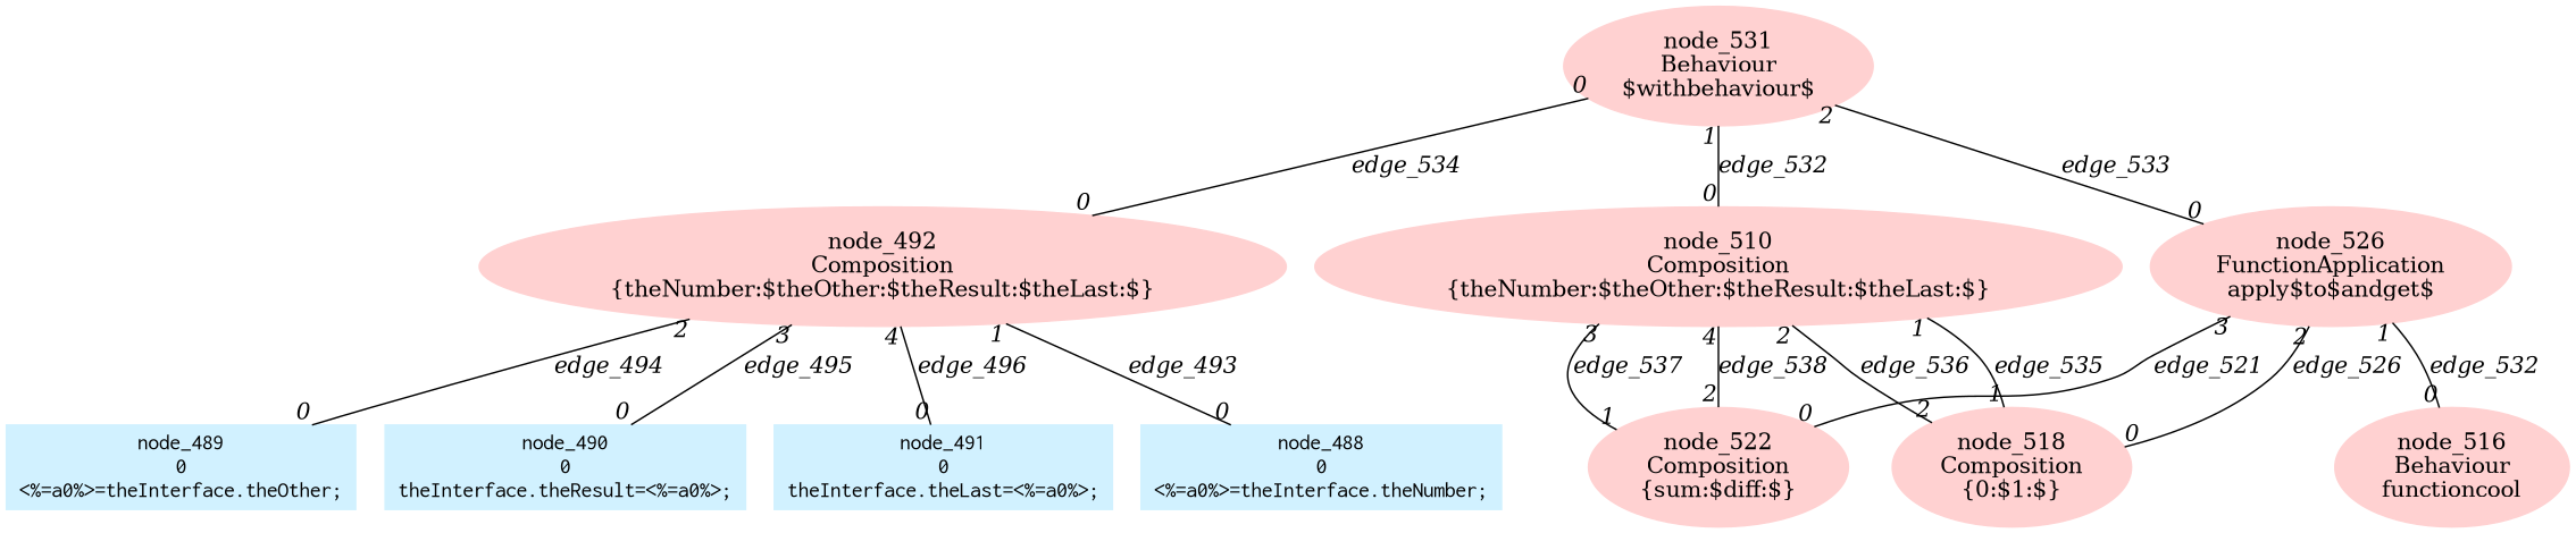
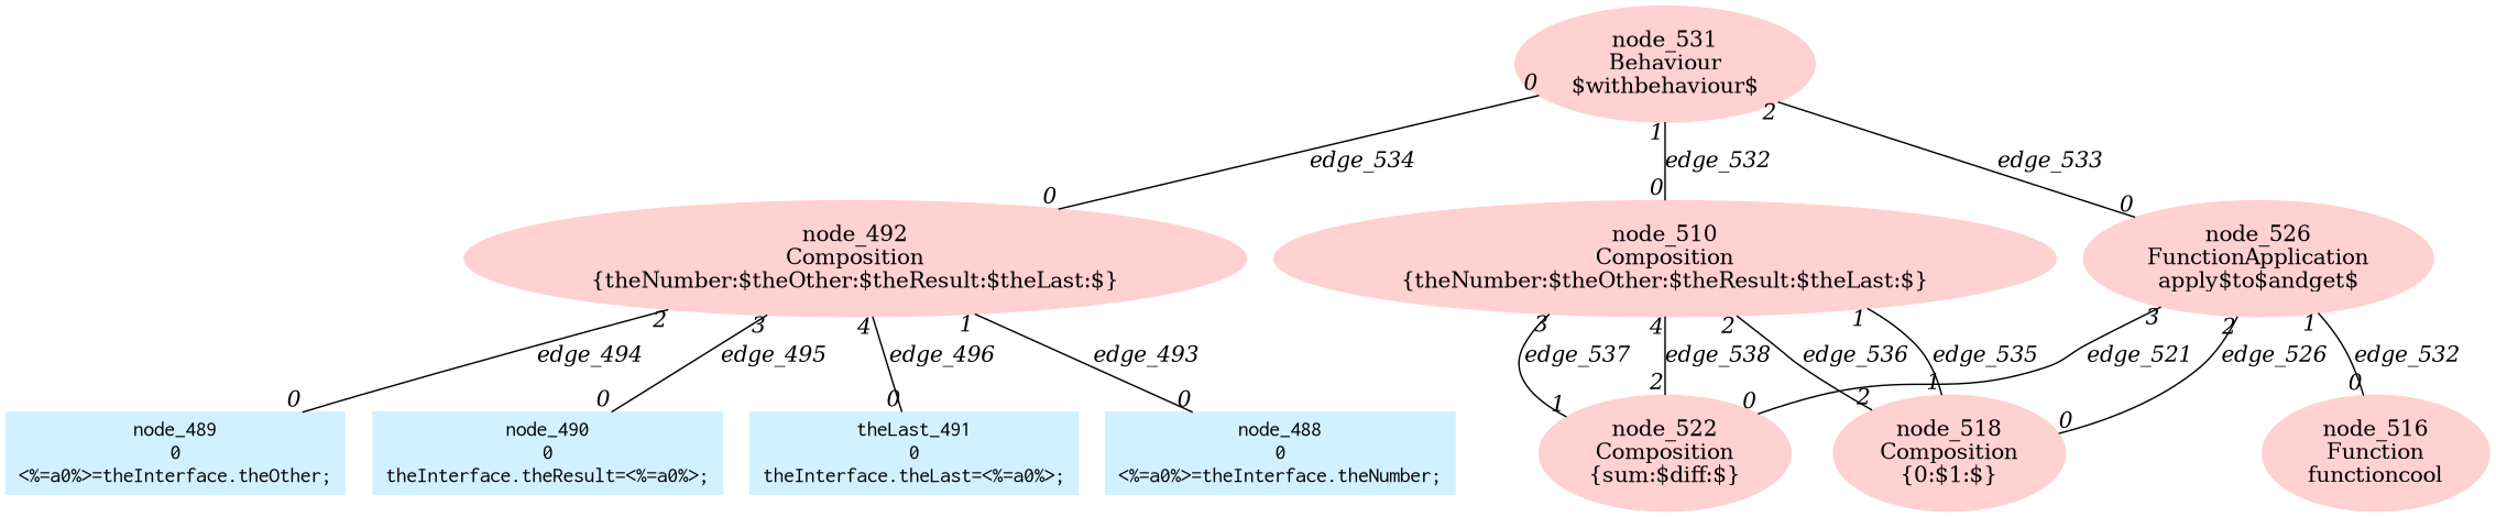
  digraph {
    node [color="#ffd1d1" shape=ellipse style=filled]
    edge [arrowHead=none dir=none fontname="Times-Italic" headlabel=0 taillabel=1]
    n1 [label="node_492\nComposition\n{theNumber:$theOther:$theResult:$theLast:$}"]
    n2 [color="#d1f1ff" fontname=Courier label="node_488\n0\n<%=a0%>=theInterface.theNumber;\n" shape=box]
    n3 [color="#d1f1ff" fontname=Courier label="node_489\n0\n<%=a0%>=theInterface.theOther;\n" shape=box]
    n4 [color="#d1f1ff" fontname=Courier label="node_490\n0\ntheInterface.theResult=<%=a0%>;\n" shape=box]
-   n5 [color="#d1f1ff" fontname=Courier label="node_491\n0\ntheInterface.theLast=<%=a0%>;\n" shape=box]
+   n5 [color="#d1f1ff" fontname=Courier label="theLast_491\n0\ntheInterface.theLast=<%=a0%>;\n" shape=box]
    n6 [label="node_510\nComposition\n{theNumber:$theOther:$theResult:$theLast:$}"]
    n7 [label="node_518\nComposition\n{0:$1:$}"]
    n8 [label="node_522\nComposition\n{sum:$diff:$}"]
-   n9 [label="node_516\nBehaviour\nfunctioncool"]
+   n9 [label="node_516\nFunction\nfunctioncool"]
    n10 [label="node_526\nFunctionApplication\napply$to$andget$"]
    n11 [label="node_531\nBehaviour\n$withbehaviour$"]
    n1 -> n2 [label=edge_493]
    n1 -> n3 [label=edge_494 taillabel=2]
    n1 -> n4 [label=edge_495 taillabel=3]
    n1 -> n5 [label=edge_496 taillabel=4]
    n6 -> n7 [headlabel=1 label=edge_535]
    n6 -> n7 [headlabel=2 label=edge_536 taillabel=2]
    n6 -> n8 [headlabel=1 label=edge_537 taillabel=3]
    n6 -> n8 [headlabel=2 label=edge_538 taillabel=4]
    n10 -> n7 [label=edge_526 taillabel=2]
    n10 -> n8 [label=edge_521 taillabel=3]
    n10 -> n9 [label=edge_532]
    n11 -> n1 [label=edge_534 taillabel=0]
    n11 -> n6 [label=edge_532]
    n11 -> n10 [label=edge_533 taillabel=2]
  }
